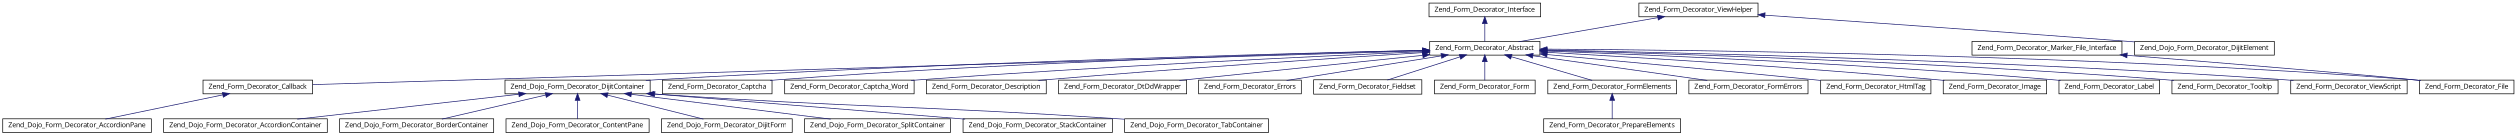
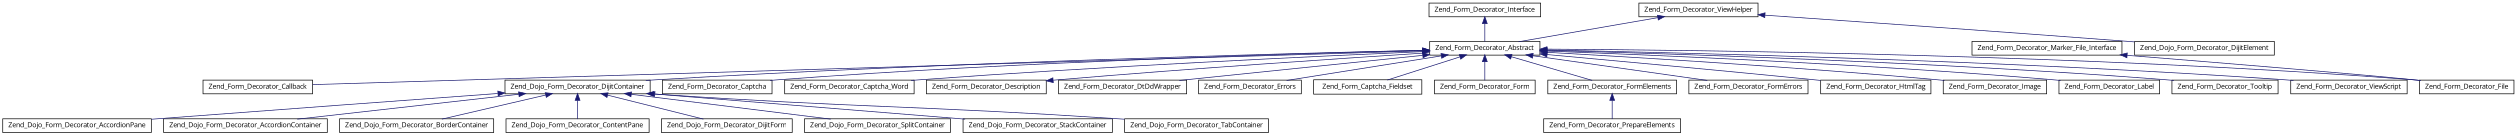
  digraph {
    fontname="Open Sans"
    rankdir=TB
    node [color=black fillcolor=white fontname="Open Sans" fontsize=10 shape=record style=filled]
    edge [color=midnightblue dir=back fontname="Open Sans" fontsize=10 labelfontname=Helvetica labelfontsize=10 style=solid]
    n1 [height=0.2 label=Zend_Form_Decorator_Interface width=0.4]
    n2 [height=0.2 label=Zend_Form_Decorator_Abstract width=0.4]
    n3 [height=0.2 label=Zend_Dojo_Form_Decorator_DijitContainer width=0.4]
    n4 [height=0.2 label=Zend_Form_Decorator_Callback width=0.4]
    n5 [height=0.2 label=Zend_Form_Decorator_Captcha width=0.4]
    n6 [height=0.2 label=Zend_Form_Decorator_Captcha_Word width=0.4]
    n7 [height=0.2 label=Zend_Form_Decorator_Description width=0.4]
    n8 [height=0.2 label=Zend_Form_Decorator_DtDdWrapper width=0.4]
    n9 [height=0.2 label=Zend_Form_Decorator_Errors width=0.4]
-   n10 [height=0.2 label=Zend_Form_Decorator_Fieldset width=0.4]
+   n10 [height=0.2 label=Zend_Form_Captcha_Fieldset width=0.4]
    n11 [height=0.2 label=Zend_Form_Decorator_File width=0.4]
    n12 [height=0.2 label=Zend_Form_Decorator_Form width=0.4]
    n13 [height=0.2 label=Zend_Form_Decorator_FormElements width=0.4]
    n14 [height=0.2 label=Zend_Form_Decorator_FormErrors width=0.4]
    n15 [height=0.2 label=Zend_Form_Decorator_HtmlTag width=0.4]
    n16 [height=0.2 label=Zend_Form_Decorator_Image width=0.4]
    n17 [height=0.2 label=Zend_Form_Decorator_Label width=0.4]
    n18 [height=0.2 label=Zend_Form_Decorator_Tooltip width=0.4]
    n19 [height=0.2 label=Zend_Form_Decorator_ViewScript width=0.4]
    n20 [height=0.2 label=Zend_Dojo_Form_Decorator_AccordionContainer width=0.4]
    n21 [height=0.2 label=Zend_Dojo_Form_Decorator_AccordionPane width=0.4]
    n22 [height=0.2 label=Zend_Dojo_Form_Decorator_BorderContainer width=0.4]
    n23 [height=0.2 label=Zend_Dojo_Form_Decorator_ContentPane width=0.4]
    n24 [height=0.2 label=Zend_Dojo_Form_Decorator_DijitForm width=0.4]
    n25 [height=0.2 label=Zend_Dojo_Form_Decorator_SplitContainer width=0.4]
    n26 [height=0.2 label=Zend_Dojo_Form_Decorator_StackContainer width=0.4]
    n27 [height=0.2 label=Zend_Dojo_Form_Decorator_TabContainer width=0.4]
    n28 [height=0.2 label=Zend_Form_Decorator_PrepareElements width=0.4]
    n29 [height=0.2 label=Zend_Form_Decorator_ViewHelper width=0.4]
    n30 [height=0.2 label=Zend_Dojo_Form_Decorator_DijitElement width=0.4]
    n31 [height=0.2 label=Zend_Form_Decorator_Marker_File_Interface width=0.4]
    n1 -> n2
    n2 -> n3
    n2 -> n4
    n2 -> n5
    n2 -> n6
-   n2 -> n7
+   n7 -> n2
    n2 -> n8
    n2 -> n9
    n2 -> n10
    n2 -> n11
    n2 -> n12
    n2 -> n13
    n2 -> n14
    n2 -> n15
    n2 -> n16
    n2 -> n17
    n2 -> n18
    n2 -> n19
    n3 -> n20
-   n4 -> n21
+   n3 -> n21
    n3 -> n22
    n3 -> n23
    n3 -> n24
    n3 -> n25
    n3 -> n26
    n3 -> n27
    n13 -> n28
    n29 -> n2
    n29 -> n30
    n31 -> n11
  }
